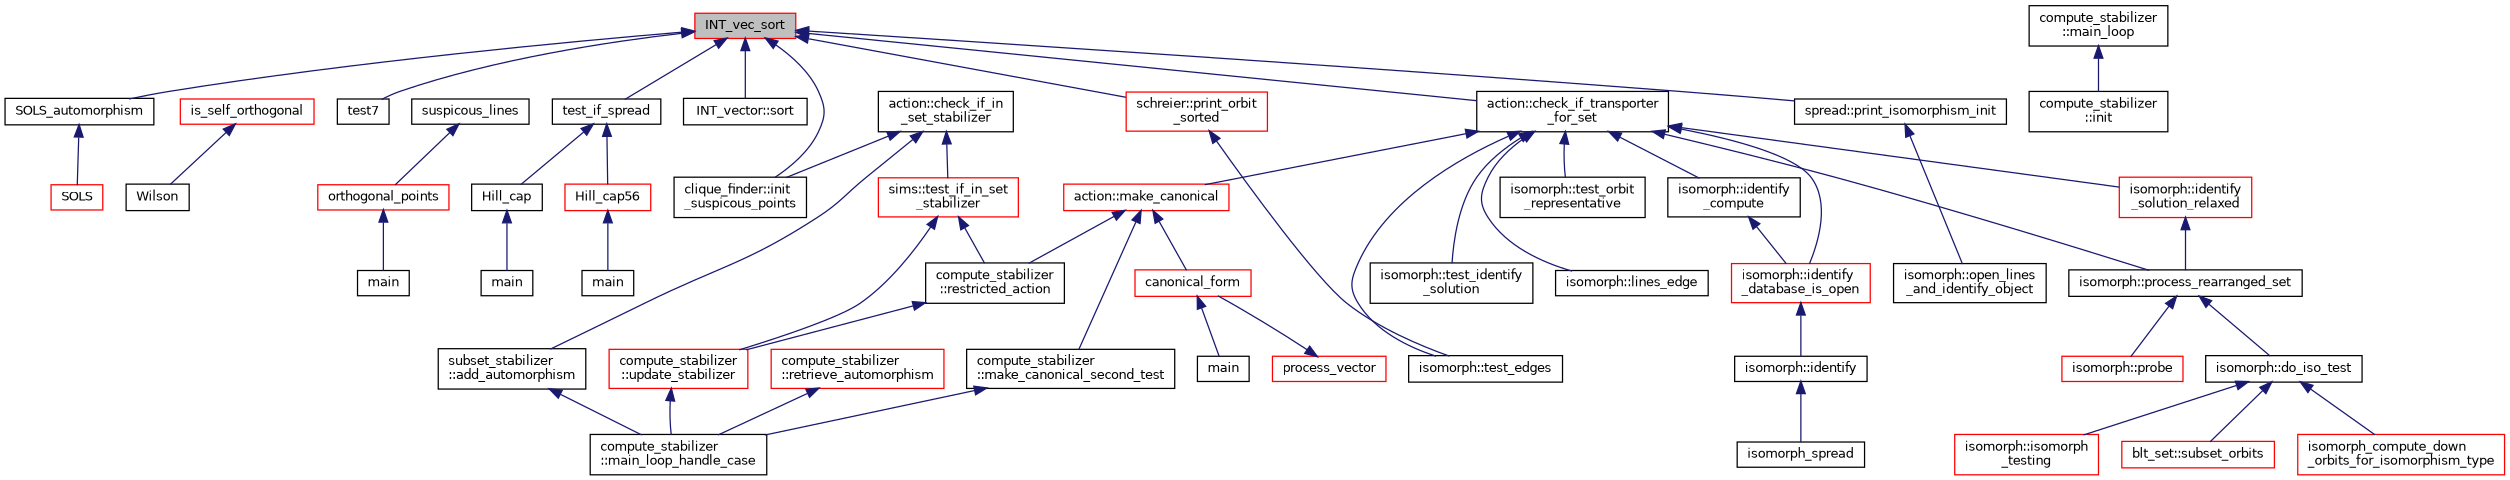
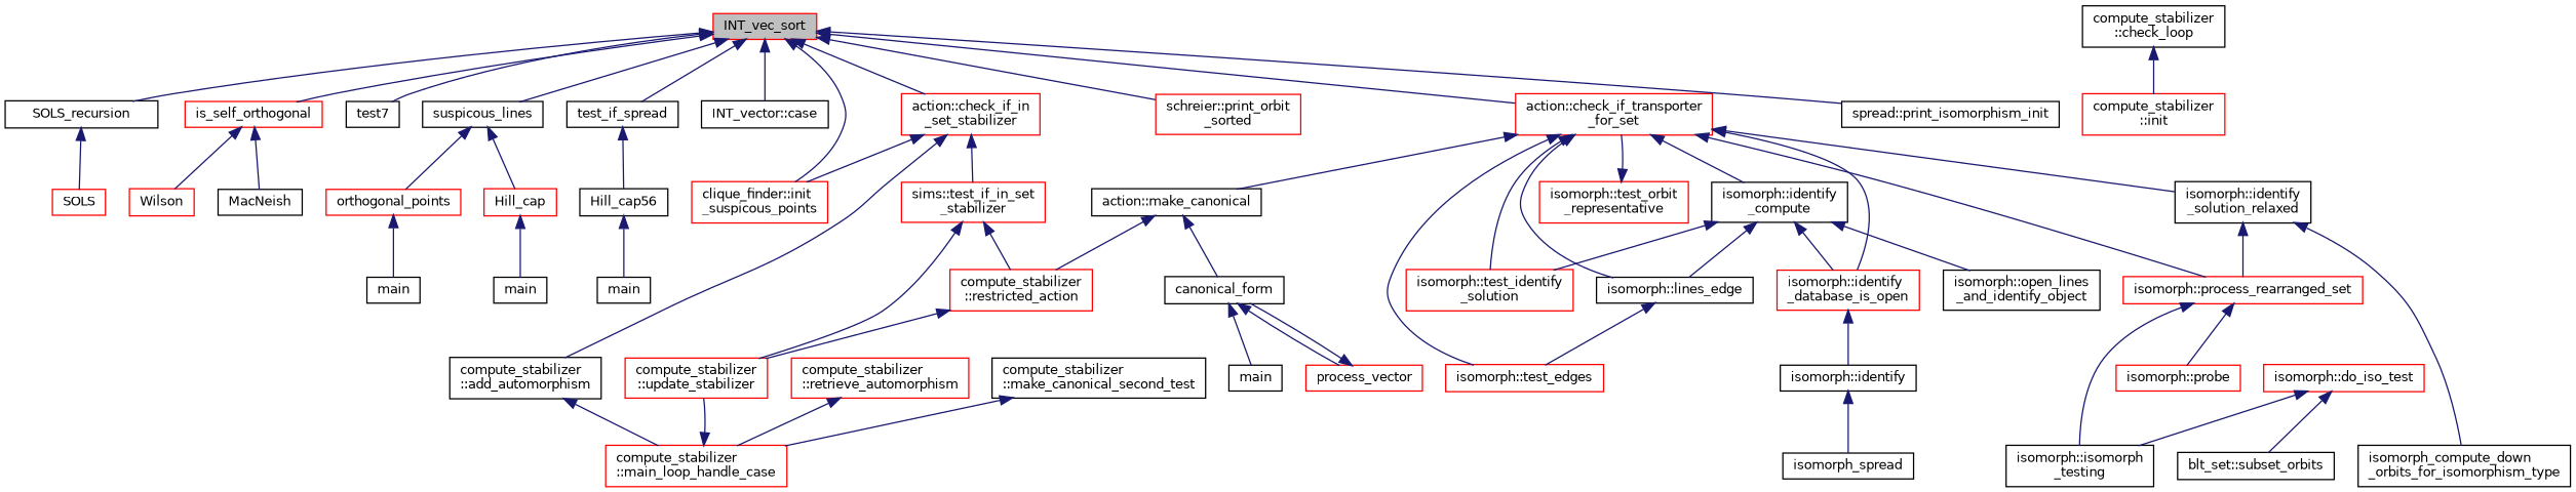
  digraph {
    rankdir=TB
    node [color=black fillcolor=white fontname=Helvetica fontsize=10 shape=record style=filled]
    edge [color=midnightblue dir=back fontname=Helvetica fontsize=10 labelfontname=Helvetica labelfontsize=10 style=solid]
    n1 [color=red fillcolor=grey75 fontcolor=black height=0.2 label=INT_vec_sort width=0.4]
-   n2 [height=0.2 label=SOLS_automorphism width=0.4]
+   n2 [height=0.2 label=SOLS_recursion width=0.4]
    n3 [color=red height=0.2 label=is_self_orthogonal width=0.4]
    n4 [height=0.2 label=test7 width=0.4]
    n5 [height=0.2 label=test_if_spread width=0.4]
    n6 [height=0.2 label=suspicous_lines width=0.4]
-   n7 [height=0.2 label="INT_vector::sort" width=0.4]
-   n8 [height=0.2 label="clique_finder::init\l_suspicous_points" width=0.4]
+   n7 [height=0.2 label="INT_vector::case" width=0.4]
+   n8 [color=red height=0.2 label="clique_finder::init\l_suspicous_points" width=0.4]
    n9 [color=red height=0.2 label="schreier::print_orbit\l_sorted" width=0.4]
-   n10 [height=0.2 label="action::check_if_in\l_set_stabilizer" width=0.4]
-   n11 [height=0.2 label="action::check_if_transporter\l_for_set" width=0.4]
+   n10 [color=red height=0.2 label="action::check_if_in\l_set_stabilizer" width=0.4]
+   n11 [color=red height=0.2 label="action::check_if_transporter\l_for_set" width=0.4]
    n12 [height=0.2 label="spread::print_isomorphism_init" width=0.4]
    n13 [color=red height=0.2 label=SOLS width=0.4]
-   n14 [height=0.2 label=Wilson width=0.4]
-   n16 [height=0.2 label=Hill_cap width=0.4]
-   n17 [color=red height=0.2 label=Hill_cap56 width=0.4]
+   n14 [color=red height=0.2 label=Wilson width=0.4]
+   n15 [height=0.2 label=MacNeish width=0.4]
+   n16 [color=red height=0.2 label=Hill_cap width=0.4]
+   n17 [height=0.2 label=Hill_cap56 width=0.4]
    n18 [color=red height=0.2 label=orthogonal_points width=0.4]
    n19 [color=red height=0.2 label="sims::test_if_in_set\l_stabilizer" width=0.4]
-   n20 [height=0.2 label="subset_stabilizer\l::add_automorphism" width=0.4]
-   n21 [color=red height=0.2 label="action::make_canonical" width=0.4]
-   n22 [height=0.2 label="isomorph::test_orbit\l_representative" width=0.4]
-   n23 [height=0.2 label="isomorph::test_identify\l_solution" width=0.4]
-   n24 [height=0.2 label="isomorph::test_edges" width=0.4]
+   n20 [height=0.2 label="compute_stabilizer\l::add_automorphism" width=0.4]
+   n21 [height=0.2 label="action::make_canonical" width=0.4]
+   n22 [color=red height=0.2 label="isomorph::test_orbit\l_representative" width=0.4]
+   n23 [color=red height=0.2 label="isomorph::test_identify\l_solution" width=0.4]
+   n24 [color=red height=0.2 label="isomorph::test_edges" width=0.4]
    n25 [height=0.2 label="isomorph::lines_edge" width=0.4]
-   n26 [height=0.2 label="isomorph::process_rearranged_set" width=0.4]
+   n26 [color=red height=0.2 label="isomorph::process_rearranged_set" width=0.4]
    n27 [color=red height=0.2 label="isomorph::identify\l_database_is_open" width=0.4]
-   n28 [color=red height=0.2 label="isomorph::identify\l_solution_relaxed" width=0.4]
+   n28 [height=0.2 label="isomorph::identify\l_solution_relaxed" width=0.4]
    n29 [height=0.2 label="isomorph::identify\l_compute" width=0.4]
    n30 [height=0.2 label=main width=0.4]
    n31 [height=0.2 label=main width=0.4]
    n32 [height=0.2 label=main width=0.4]
-   n33 [height=0.2 label="compute_stabilizer\l::restricted_action" width=0.4]
+   n33 [color=red height=0.2 label="compute_stabilizer\l::restricted_action" width=0.4]
    n34 [color=red height=0.2 label="compute_stabilizer\l::update_stabilizer" width=0.4]
-   n35 [height=0.2 label="compute_stabilizer\l::main_loop_handle_case" width=0.4]
+   n35 [color=red height=0.2 label="compute_stabilizer\l::main_loop_handle_case" width=0.4]
    n36 [color=red height=0.2 label="compute_stabilizer\l::retrieve_automorphism" width=0.4]
-   n37 [height=0.2 label="compute_stabilizer\l::init" width=0.4]
-   n38 [height=0.2 label="compute_stabilizer\l::main_loop" width=0.4]
-   n39 [color=red height=0.2 label=canonical_form width=0.4]
+   n37 [color=red height=0.2 label="compute_stabilizer\l::init" width=0.4]
+   n38 [height=0.2 label="compute_stabilizer\l::check_loop" width=0.4]
+   n39 [height=0.2 label=canonical_form width=0.4]
    n40 [height=0.2 label="compute_stabilizer\l::make_canonical_second_test" width=0.4]
    n41 [color=red height=0.2 label="isomorph::probe" width=0.4]
-   n42 [height=0.2 label="isomorph::do_iso_test" width=0.4]
+   n42 [color=red height=0.2 label="isomorph::do_iso_test" width=0.4]
    n43 [height=0.2 label="isomorph::identify" width=0.4]
-   n44 [color=red height=0.2 label="isomorph_compute_down\l_orbits_for_isomorphism_type" width=0.4]
+   n44 [height=0.2 label="isomorph_compute_down\l_orbits_for_isomorphism_type" width=0.4]
    n45 [height=0.2 label="isomorph::open_lines\l_and_identify_object" width=0.4]
    n46 [height=0.2 label=main width=0.4]
    n47 [color=red height=0.2 label=process_vector width=0.4]
-   n48 [color=red height=0.2 label="isomorph::isomorph\l_testing" width=0.4]
-   n49 [color=red height=0.2 label="blt_set::subset_orbits" width=0.4]
+   n48 [height=0.2 label="isomorph::isomorph\l_testing" width=0.4]
+   n49 [height=0.2 label="blt_set::subset_orbits" width=0.4]
    n50 [height=0.2 label=isomorph_spread width=0.4]
    n1 -> n2
+   n1 -> n3
    n1 -> n4
    n1 -> n5
+   n1 -> n6
    n1 -> n7
    n1 -> n8
    n1 -> n9
+   n1 -> n10
    n1 -> n11
    n1 -> n12
    n2 -> n13
    n3 -> n14
-   n5 -> n16
+   n3 -> n15
+   n6 -> n16
    n5 -> n17
    n6 -> n18
    n10 -> n8
    n10 -> n19
    n10 -> n20
    n11 -> n21
-   n11 -> n22
+   n22 -> n11
    n11 -> n23
    n11 -> n24
    n11 -> n25
    n11 -> n26
    n11 -> n27
    n11 -> n28
    n11 -> n29
    n16 -> n30
    n17 -> n31
    n18 -> n32
    n19 -> n33
    n19 -> n34
    n20 -> n35
    n21 -> n33
    n21 -> n39
-   n21 -> n40
-   n9 -> n24
+   n25 -> n24
    n26 -> n41
-   n26 -> n42
+   n26 -> n48
    n27 -> n43
    n28 -> n26
-   n42 -> n44
+   n28 -> n44
+   n29 -> n23
+   n29 -> n25
    n29 -> n27
-   n12 -> n45
+   n29 -> n45
    n33 -> n34
-   n34 -> n35
+   n35 -> n34
    n36 -> n35
    n38 -> n37
    n39 -> n46
+   n39 -> n47
    n40 -> n35
    n42 -> n48
    n42 -> n49
    n43 -> n50
    n47 -> n39
  }
